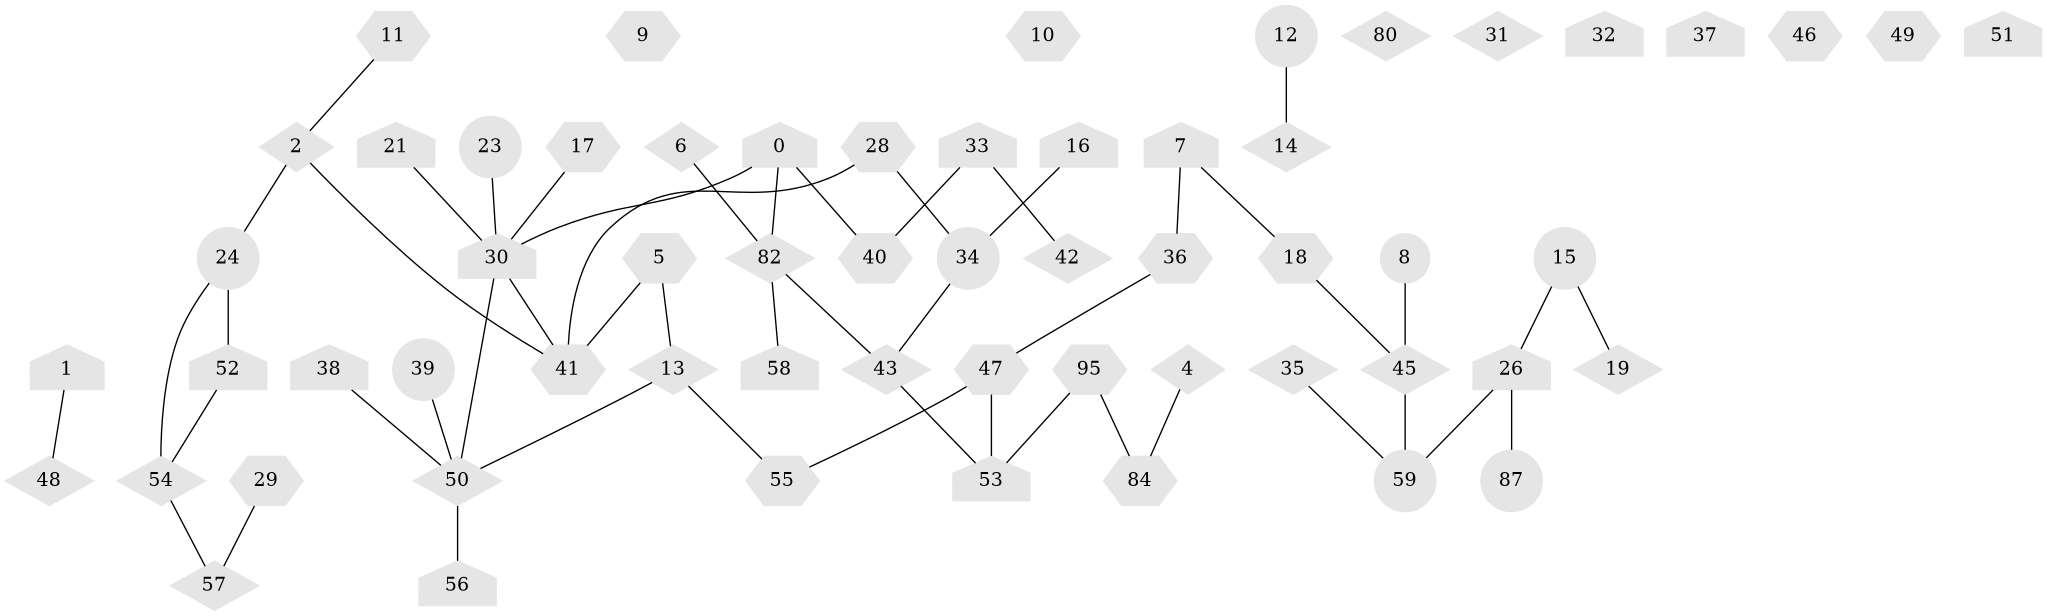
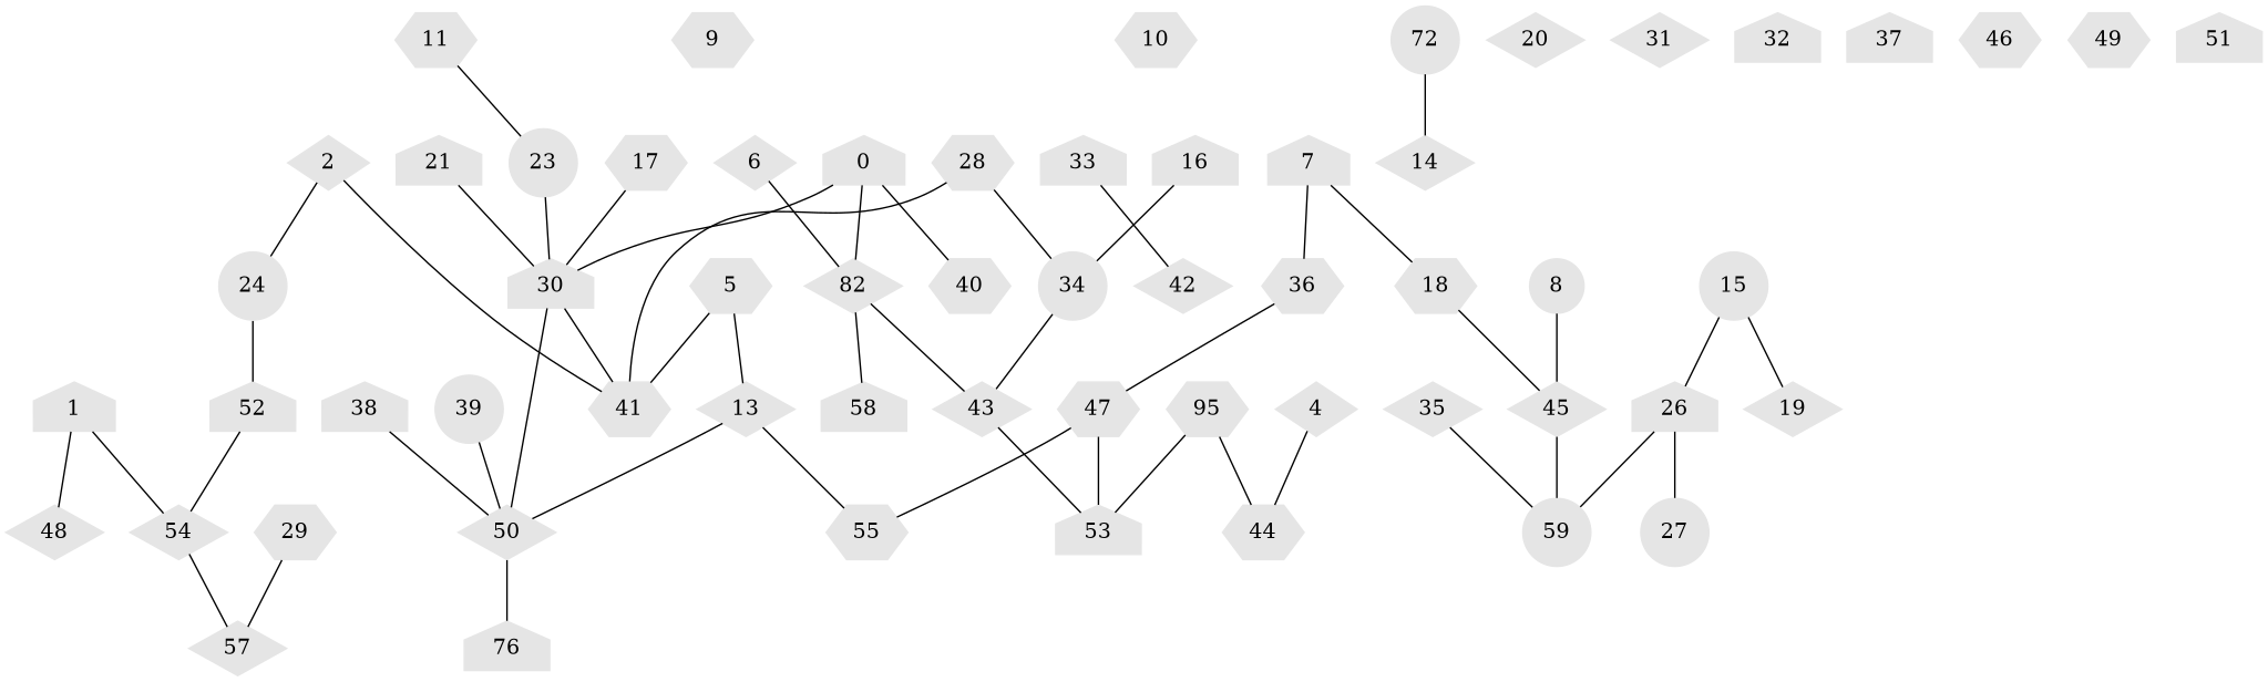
  graph {
    node [color=gray90 shape=diamond style=filled]
    1 [shape=house]
    48
    54
    57
    24 [shape=circle]
    2
    41 [shape=hexagon]
    52 [shape=house]
    n9 [label=0 shape=house]
    n10 [label=82]
    30 [shape=house]
    40 [shape=hexagon]
    43
    58 [shape=house]
    50
-   44 [shape=hexagon label=84]
+   44 [shape=hexagon]
    4
    5 [shape=hexagon]
    13
    55 [shape=hexagon]
    6
    34 [shape=circle]
    7 [shape=house]
    18 [shape=hexagon]
    36 [shape=hexagon]
    45
    47 [shape=hexagon]
    8 [shape=circle]
    59 [shape=circle]
    9 [shape=hexagon]
    10 [shape=hexagon]
    11 [shape=hexagon]
    23 [shape=circle]
-   12 [shape=circle]
+   12 [shape=circle label=72]
    14
-   56 [shape=house]
+   56 [shape=house label=76]
    15 [shape=circle]
    19
    26 [shape=house]
-   27 [shape=circle label=87]
+   27 [shape=circle]
    16 [shape=house]
    17 [shape=hexagon]
-   20 [label=80]
+   20
    21 [shape=house]
    53 [shape=house]
    n46 [label=95 shape=hexagon]
    28 [shape=hexagon]
    29 [shape=hexagon]
    31
    32 [shape=house]
    33 [shape=house]
    42
    35
    37 [shape=house]
    38 [shape=house]
    39 [shape=circle]
    46 [shape=hexagon]
    49 [shape=hexagon]
    51 [shape=house]
    1 -- 48
-   24 -- 54
+   1 -- 54
    54 -- 57
    24 -- 52
    2 -- 24
    2 -- 41
    52 -- 54
    n9 -- n10
    n9 -- 30
    n9 -- 40
    n10 -- 43
    n10 -- 58
    30 -- 41
    30 -- 50
    43 -- 53
    50 -- 56
    4 -- 44
    5 -- 41
    5 -- 13
    13 -- 50
    13 -- 55
    6 -- n10
    34 -- 43
    7 -- 18
    7 -- 36
    18 -- 45
    36 -- 47
    45 -- 59
    47 -- 55
    47 -- 53
    8 -- 45
-   11 -- 2
+   11 -- 23
    23 -- 30
    12 -- 14
    15 -- 19
    15 -- 26
    26 -- 59
    26 -- 27
    16 -- 34
    17 -- 30
    21 -- 30
    n46 -- 44
    n46 -- 53
    28 -- 41
    28 -- 34
    29 -- 57
-   33 -- 40
    33 -- 42
    35 -- 59
    38 -- 50
    39 -- 50
  }
